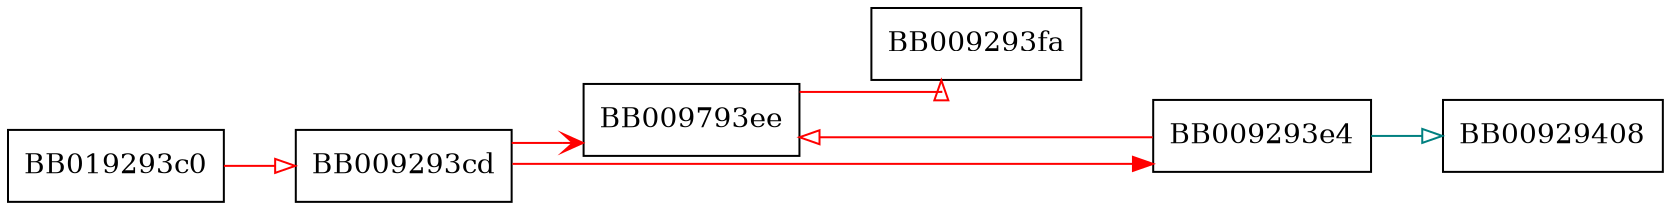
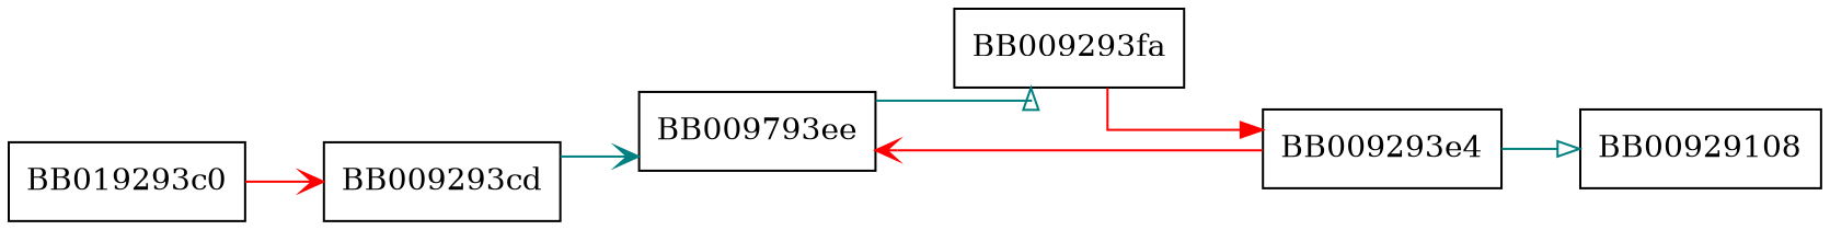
  digraph {
    rankdir=LR
    splines=ortho
    node [shape=box]
    edge [arrowhead=onormal color=red]
    n1 [label=BB019293c0]
    BB009293cd
    n3 [label=BB009793ee]
    BB009293e4
    BB009293fa
-   BB00929408
-   n1 -> BB009293cd
-   BB009293cd -> n3 [arrowhead=vee]
-   BB009293cd -> BB009293e4 [arrowhead=normal]
-   n3 -> BB009293fa
-   BB009293e4 -> n3
+   BB00929408 [label=BB00929108]
+   n1 -> BB009293cd [arrowhead=vee]
+   BB009293cd -> n3 [arrowhead=vee color=teal]
+   BB009293fa -> BB009293e4 [arrowhead=normal]
+   n3 -> BB009293fa [color=teal]
+   BB009293e4 -> n3 [arrowhead=vee]
    BB009293e4 -> BB00929408 [color=teal]
  }
